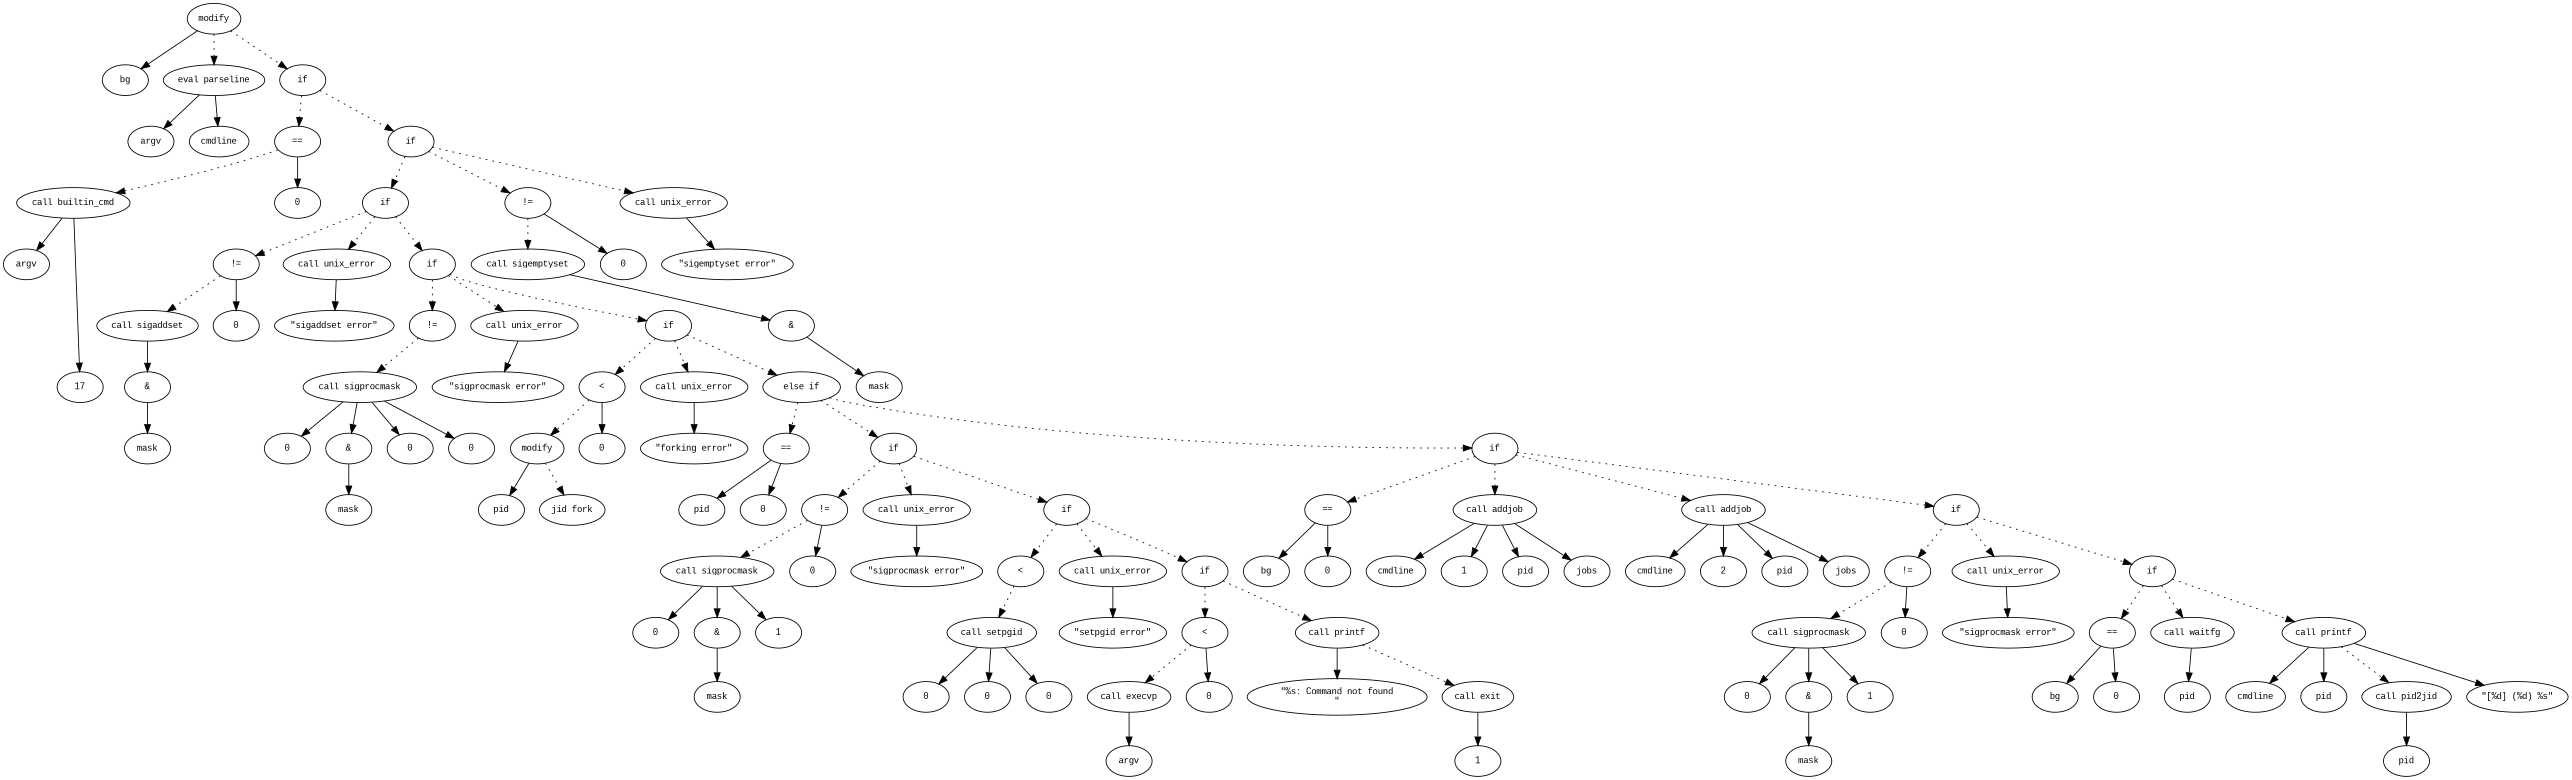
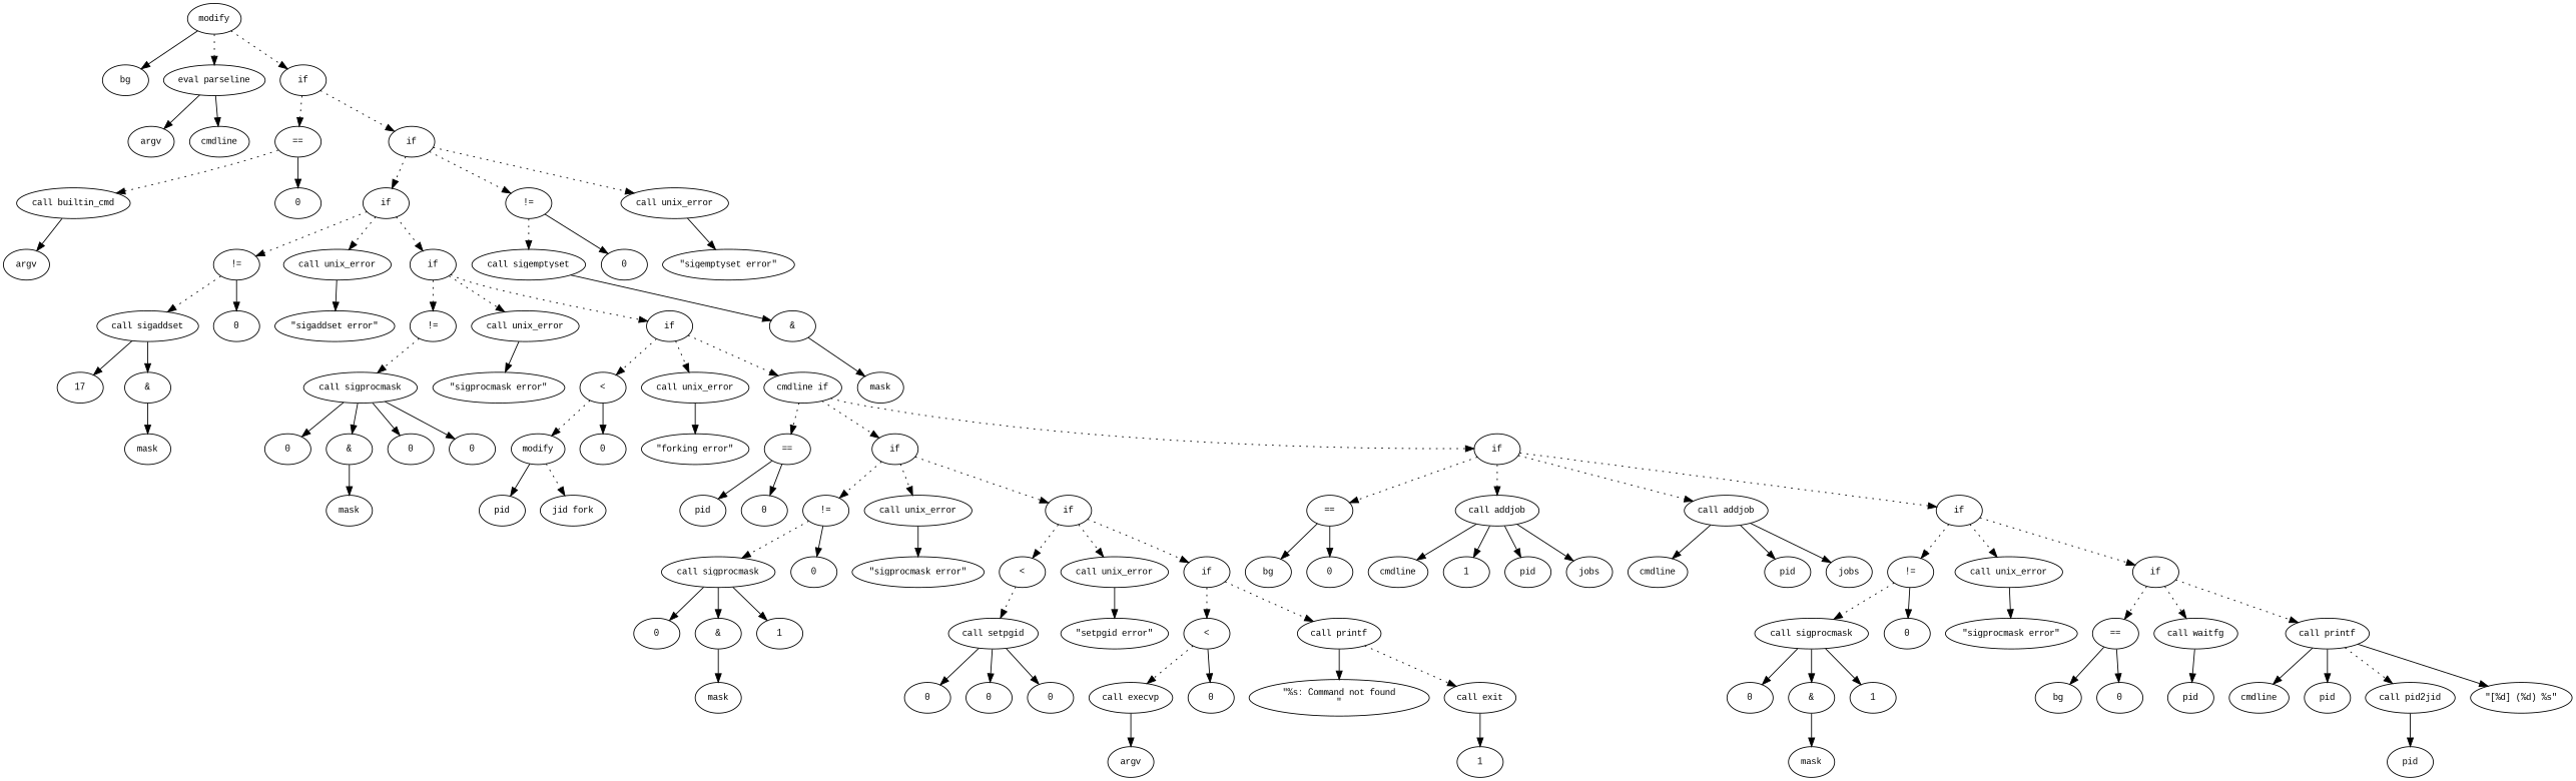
  digraph {
    fontname="Times New Roman"
    fontsize=10
    node [fontname="Courier New" fontsize=10 shape=ellipse]
    edge [fontname="Times New Roman" fontsize=10]
    n1 [label=modify]
    n2 [label=bg]
    n3 [label="eval parseline"]
    n4 [label=if]
    n5 [label=argv]
    n6 [label=cmdline]
    n7 [label="=="]
    n8 [label=if]
    n9 [label="call builtin_cmd"]
    n10 [label=0]
    n11 [label="!="]
    n12 [label="call unix_error"]
    n13 [label=if]
    n14 [label=argv]
    n15 [label="call sigemptyset"]
    n16 [label=0]
    n17 [label="\"sigemptyset error\""]
    n18 [label="!="]
    n19 [label="call unix_error"]
    n20 [label=if]
    n21 [label="&"]
    n22 [label=mask]
    n23 [label="call sigaddset"]
    n24 [label=0]
    n25 [label="\"sigaddset error\""]
    n26 [label="!="]
    n27 [label="call unix_error"]
    n28 [label=if]
    n29 [label=17]
    n30 [label="&"]
    n31 [label=mask]
    n32 [label="call sigprocmask"]
    n33 [label="\"sigprocmask error\""]
    n34 [label="<"]
    n35 [label="call unix_error"]
-   n36 [label="else if"]
+   n36 [label="cmdline if"]
    n37 [label=0]
    n38 [label="&"]
    n39 [label=0]
    n40 [label=0]
    n41 [label=mask]
    n42 [label=modify]
    n43 [label=0]
    n44 [label="\"forking error\""]
    n45 [label="=="]
    n46 [label=if]
    n47 [label=if]
    n48 [label=pid]
    n49 [label="jid fork"]
    n50 [label=pid]
    n51 [label=0]
    n52 [label="!="]
    n53 [label="call unix_error"]
    n54 [label=if]
    n55 [label="=="]
    n56 [label="call addjob"]
    n57 [label="call addjob"]
    n58 [label=if]
    n59 [label="call sigprocmask"]
    n60 [label=0]
    n61 [label="\"sigprocmask error\""]
    n62 [label="<"]
    n63 [label="call unix_error"]
    n64 [label=if]
    n65 [label=0]
    n66 [label="&"]
    n67 [label=1]
    n68 [label=mask]
    n69 [label="call setpgid"]
    n70 [label="\"setpgid error\""]
    n71 [label="<"]
    n72 [label="call printf"]
    n73 [label=0]
    n74 [label=0]
    n75 [label=0]
    n76 [label="call execvp"]
    n77 [label=0]
    n78 [label="\"%s: Command not found\n\""]
    n79 [label="call exit"]
    n80 [label=argv]
    n81 [label=1]
    n82 [label=bg]
    n83 [label=0]
    n84 [label=cmdline]
    n85 [label=1]
    n86 [label=pid]
    n87 [label=jobs]
    n88 [label=cmdline]
-   n89 [label=2]
    n90 [label=pid]
    n91 [label=jobs]
    n92 [label="!="]
    n93 [label="call unix_error"]
    n94 [label=if]
    n95 [label="call sigprocmask"]
    n96 [label=0]
    n97 [label="\"sigprocmask error\""]
    n98 [label="=="]
    n99 [label="call waitfg"]
    n100 [label="call printf"]
    n101 [label=0]
    n102 [label="&"]
    n103 [label=1]
    n104 [label=mask]
    n105 [label=bg]
    n106 [label=0]
    n107 [label=pid]
    n108 [label=cmdline]
    n109 [label=pid]
    n110 [label="call pid2jid"]
    n111 [label="\"[%d] (%d) %s\""]
    n112 [label=pid]
    n1 -> n2
    n1 -> n3 [style=dotted]
    n1 -> n4 [style=dotted]
    n3 -> n5
    n3 -> n6
    n4 -> n7 [style=dotted]
    n4 -> n8 [style=dotted]
    n7 -> n9 [style=dotted]
    n7 -> n10
    n8 -> n11 [style=dotted]
    n8 -> n12 [style=dotted]
    n8 -> n13 [style=dotted]
    n9 -> n14
    n11 -> n15 [style=dotted]
    n11 -> n16
    n12 -> n17
    n13 -> n18 [style=dotted]
    n13 -> n19 [style=dotted]
    n13 -> n20 [style=dotted]
    n15 -> n21
    n18 -> n23 [style=dotted]
    n18 -> n24
    n19 -> n25
    n20 -> n26 [style=dotted]
    n20 -> n27 [style=dotted]
    n20 -> n28 [style=dotted]
    n21 -> n22
-   n9 -> n29
+   n23 -> n29
    n23 -> n30
    n26 -> n32 [style=dotted]
    n27 -> n33
    n28 -> n34 [style=dotted]
    n28 -> n35 [style=dotted]
    n28 -> n36 [style=dotted]
    n30 -> n31
    n32 -> n37
    n32 -> n38
    n32 -> n39
    n32 -> n40
    n34 -> n42 [style=dotted]
    n34 -> n43
    n35 -> n44
    n36 -> n45 [style=dotted]
    n36 -> n46 [style=dotted]
    n36 -> n47 [style=dotted]
    n38 -> n41
    n42 -> n48
    n42 -> n49 [style=dotted]
    n45 -> n50
    n45 -> n51
    n46 -> n52 [style=dotted]
    n46 -> n53 [style=dotted]
    n46 -> n54 [style=dotted]
    n47 -> n55 [style=dotted]
    n47 -> n56 [style=dotted]
    n47 -> n57 [style=dotted]
    n47 -> n58 [style=dotted]
    n52 -> n59 [style=dotted]
    n52 -> n60
    n53 -> n61
    n54 -> n62 [style=dotted]
    n54 -> n63 [style=dotted]
    n54 -> n64 [style=dotted]
    n55 -> n82
    n55 -> n83
    n56 -> n84
    n56 -> n85
    n56 -> n86
    n56 -> n87
    n57 -> n88
-   n57 -> n89
    n57 -> n90
    n57 -> n91
    n58 -> n92 [style=dotted]
    n58 -> n93 [style=dotted]
    n58 -> n94 [style=dotted]
    n59 -> n65
    n59 -> n66
    n59 -> n67
    n62 -> n69 [style=dotted]
    n63 -> n70
    n64 -> n71 [style=dotted]
    n64 -> n72 [style=dotted]
    n66 -> n68
    n69 -> n73
    n69 -> n74
    n69 -> n75
    n71 -> n76 [style=dotted]
    n71 -> n77
    n72 -> n78
    n72 -> n79 [style=dotted]
    n76 -> n80
    n79 -> n81
    n92 -> n95 [style=dotted]
    n92 -> n96
    n93 -> n97
    n94 -> n98 [style=dotted]
    n94 -> n99 [style=dotted]
    n94 -> n100 [style=dotted]
    n95 -> n101
    n95 -> n102
    n95 -> n103
    n98 -> n105
    n98 -> n106
    n99 -> n107
    n100 -> n108
    n100 -> n109
    n100 -> n110 [style=dotted]
    n100 -> n111
    n102 -> n104
    n110 -> n112
  }
